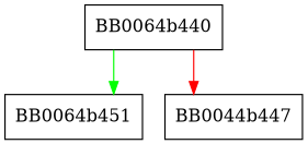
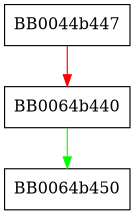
  digraph {
    splines=ortho
    node [shape=box]
    BB0064b440
-   BB0064b450 [label=BB0064b451]
+   BB0064b450
    n3 [label=BB0044b447]
    BB0064b440 -> BB0064b450 [color=green]
-   BB0064b440 -> n3 [color=red]
+   n3 -> BB0064b440 [color=red]
  }
